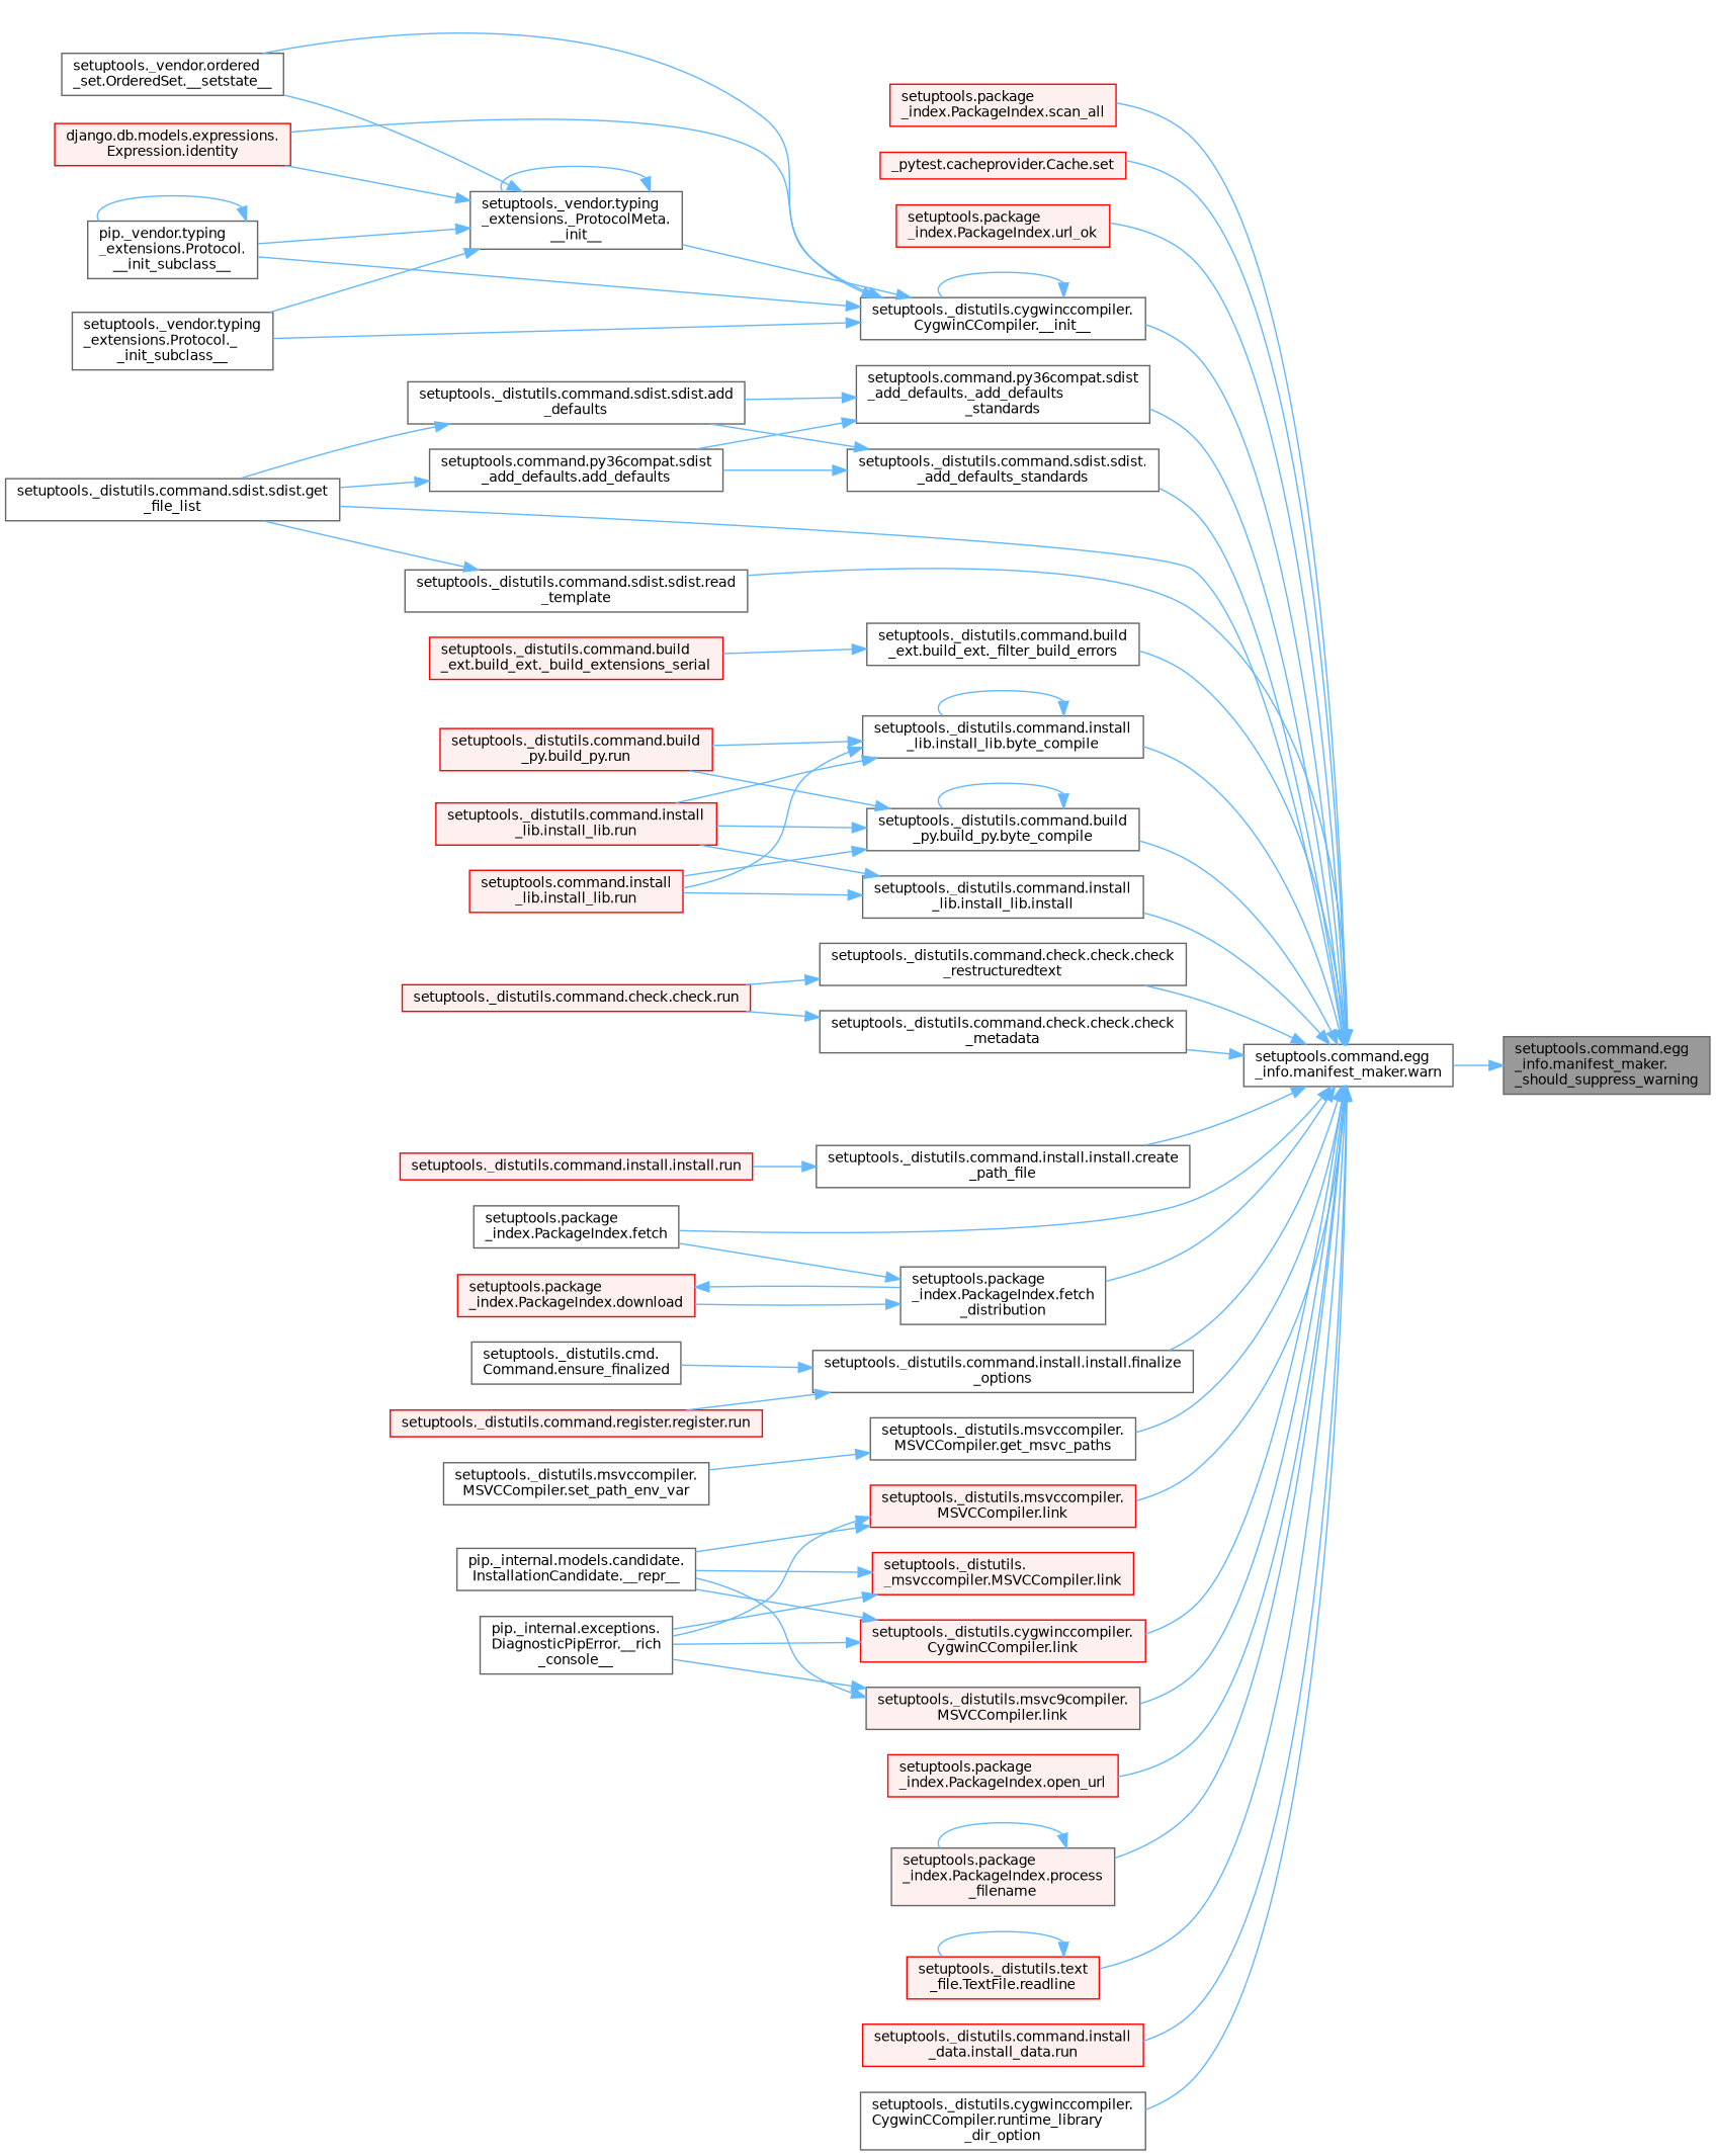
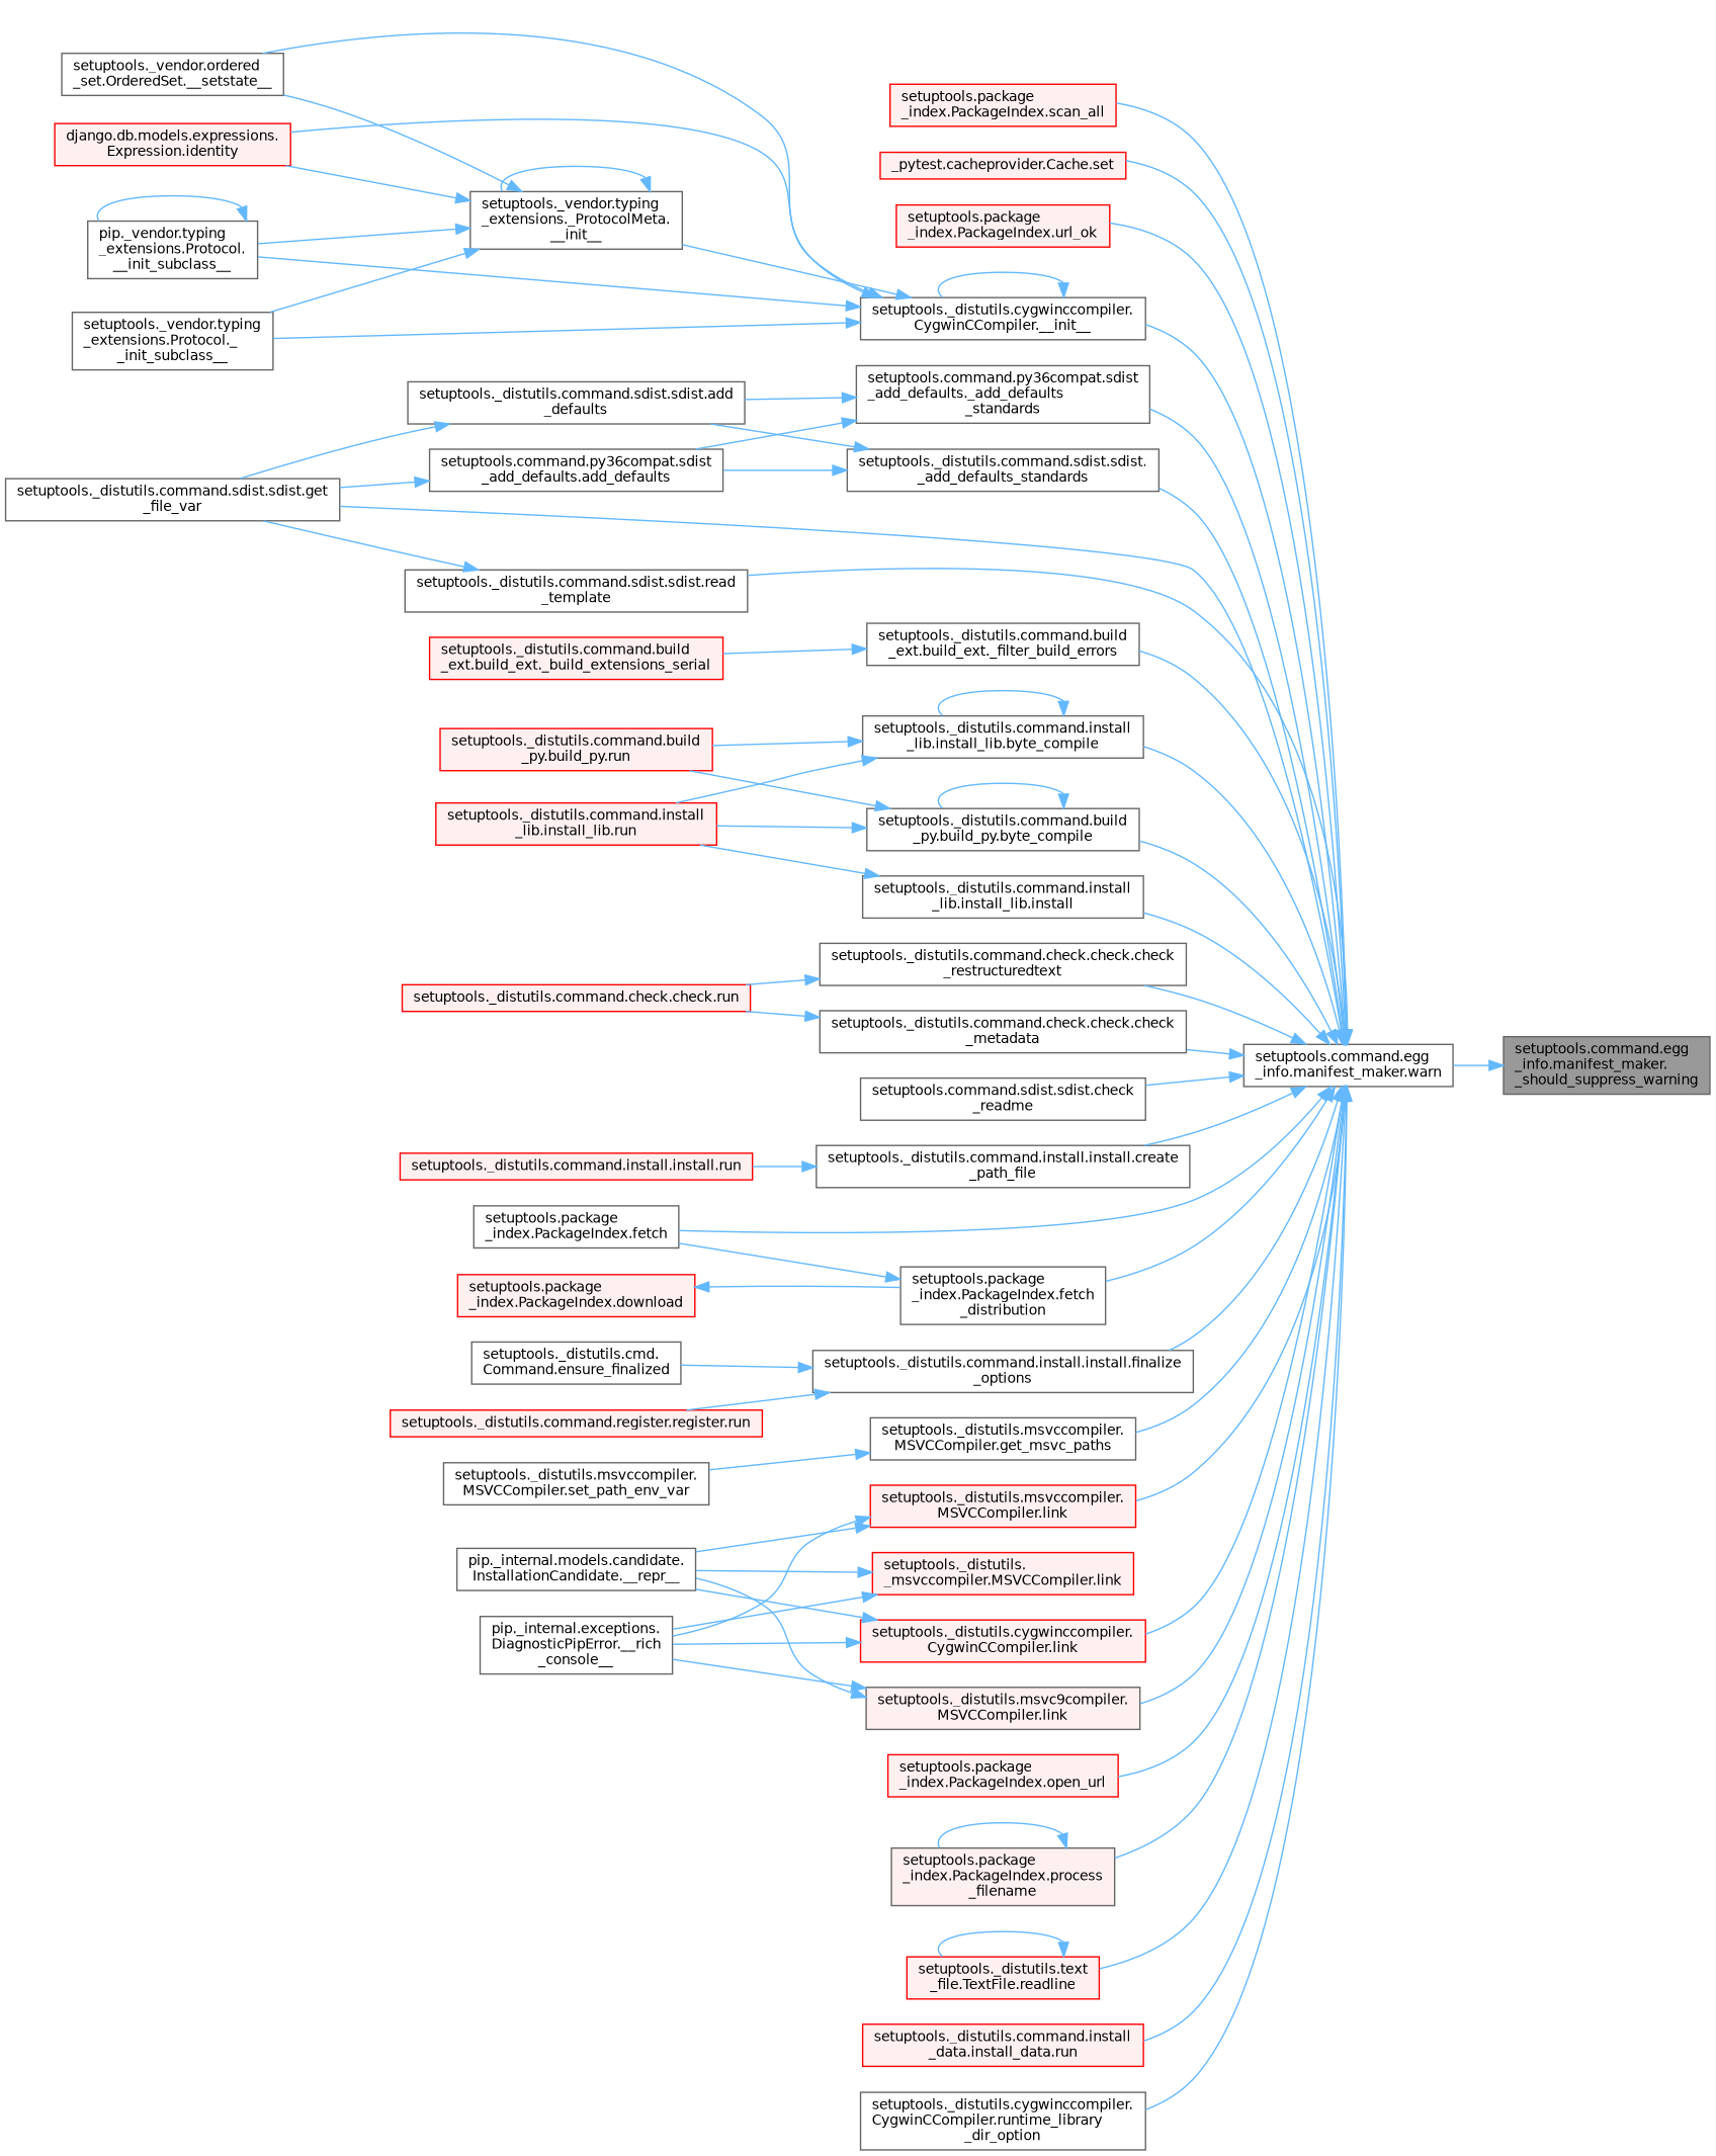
  digraph {
    rankdir=RL
    node [color=grey40 fillcolor=white fontname=Helvetica fontsize=10 shape=box style=filled]
    edge [color=steelblue1 dir=back fontname=Helvetica fontsize=10 labelfontname=Helvetica labelfontsize=10 style=solid]
    n1 [color=gray40 fillcolor=grey60 fontcolor=black height=0.2 label="setuptools.command.egg\l_info.manifest_maker.\l_should_suppress_warning" width=0.4]
    n2 [height=0.2 label="setuptools.command.egg\l_info.manifest_maker.warn" width=0.4]
    n3 [height=0.2 label="setuptools._distutils.cygwinccompiler.\lCygwinCCompiler.__init__" width=0.4]
    n4 [height=0.2 label="setuptools._distutils.command.sdist.sdist.\l_add_defaults_standards" width=0.4]
-   n5 [height=0.2 label="setuptools._distutils.command.sdist.sdist.get\l_file_list" width=0.4]
+   n5 [height=0.2 label="setuptools._distutils.command.sdist.sdist.get\l_file_var" width=0.4]
    n6 [height=0.2 label="setuptools.command.py36compat.sdist\l_add_defaults._add_defaults\l_standards" width=0.4]
    n7 [height=0.2 label="setuptools._distutils.command.build\l_ext.build_ext._filter_build_errors" width=0.4]
    n8 [height=0.2 label="setuptools._distutils.command.build\l_py.build_py.byte_compile" width=0.4]
    n9 [height=0.2 label="setuptools._distutils.command.install\l_lib.install_lib.byte_compile" width=0.4]
    n10 [height=0.2 label="setuptools._distutils.command.check.check.check\l_metadata" width=0.4]
+   n11 [height=0.2 label="setuptools.command.sdist.sdist.check\l_readme" width=0.4]
    n12 [height=0.2 label="setuptools._distutils.command.check.check.check\l_restructuredtext" width=0.4]
    n13 [height=0.2 label="setuptools._distutils.command.install.install.create\l_path_file" width=0.4]
    n14 [height=0.2 label="setuptools.package\l_index.PackageIndex.fetch\l_distribution" width=0.4]
    n15 [height=0.2 label="setuptools._distutils.command.install.install.finalize\l_options" width=0.4]
    n16 [height=0.2 label="setuptools._distutils.msvccompiler.\lMSVCCompiler.get_msvc_paths" width=0.4]
    n17 [height=0.2 label="setuptools._distutils.command.install\l_lib.install_lib.install" width=0.4]
    n18 [color=red fillcolor="#FFF0F0" height=0.2 label="setuptools._distutils.cygwinccompiler.\lCygwinCCompiler.link" width=0.4]
    n19 [fillcolor="#FFF0F0" height=0.2 label="setuptools._distutils.msvc9compiler.\lMSVCCompiler.link" width=0.4]
    n20 [color=red fillcolor="#FFF0F0" height=0.2 label="setuptools._distutils.msvccompiler.\lMSVCCompiler.link" width=0.4]
    n21 [color=red fillcolor="#FFF0F0" height=0.2 label="setuptools.package\l_index.PackageIndex.open_url" width=0.4]
    n22 [fillcolor="#FFF0F0" height=0.2 label="setuptools.package\l_index.PackageIndex.process\l_filename" width=0.4]
    n23 [height=0.2 label="setuptools._distutils.command.sdist.sdist.read\l_template" width=0.4]
    n24 [color=red fillcolor="#FFF0F0" height=0.2 label="setuptools._distutils.text\l_file.TextFile.readline" width=0.4]
    n25 [color=red fillcolor="#FFF0F0" height=0.2 label="setuptools._distutils.command.install\l_data.install_data.run" width=0.4]
    n26 [height=0.2 label="setuptools._distutils.cygwinccompiler.\lCygwinCCompiler.runtime_library\l_dir_option" width=0.4]
    n27 [color=red fillcolor="#FFF0F0" height=0.2 label="setuptools.package\l_index.PackageIndex.scan_all" width=0.4]
    n28 [color=red fillcolor="#FFF0F0" height=0.2 label="_pytest.cacheprovider.Cache.set" width=0.4]
    n29 [color=red fillcolor="#FFF0F0" height=0.2 label="setuptools.package\l_index.PackageIndex.url_ok" width=0.4]
    n30 [height=0.2 label="setuptools.package\l_index.PackageIndex.fetch" width=0.4]
    n31 [height=0.2 label="setuptools._vendor.typing\l_extensions._ProtocolMeta.\l__init__" width=0.4]
    n32 [height=0.2 label="pip._vendor.typing\l_extensions.Protocol.\l__init_subclass__" width=0.4]
    n33 [height=0.2 label="setuptools._vendor.typing\l_extensions.Protocol._\l_init_subclass__" width=0.4]
    n34 [height=0.2 label="setuptools._vendor.ordered\l_set.OrderedSet.__setstate__" width=0.4]
    n35 [color=red fillcolor="#FFF0F0" height=0.2 label="django.db.models.expressions.\lExpression.identity" width=0.4]
    n36 [height=0.2 label="setuptools._distutils.command.sdist.sdist.add\l_defaults" width=0.4]
    n37 [height=0.2 label="setuptools.command.py36compat.sdist\l_add_defaults.add_defaults" width=0.4]
    n38 [color=red fillcolor="#FFF0F0" height=0.2 label="setuptools._distutils.command.build\l_ext.build_ext._build_extensions_serial" width=0.4]
    n39 [color=red fillcolor="#FFF0F0" height=0.2 label="setuptools._distutils.command.build\l_py.build_py.run" width=0.4]
    n40 [color=red fillcolor="#FFF0F0" height=0.2 label="setuptools._distutils.command.install\l_lib.install_lib.run" width=0.4]
-   n41 [color=red fillcolor="#FFF0F0" height=0.2 label="setuptools.command.install\l_lib.install_lib.run" width=0.4]
    n42 [color=red fillcolor="#FFF0F0" height=0.2 label="setuptools._distutils.command.check.check.run" width=0.4]
    n43 [color=red fillcolor="#FFF0F0" height=0.2 label="setuptools._distutils.command.install.install.run" width=0.4]
    n44 [color=red fillcolor="#FFF0F0" height=0.2 label="setuptools.package\l_index.PackageIndex.download" width=0.4]
    n45 [height=0.2 label="setuptools._distutils.cmd.\lCommand.ensure_finalized" width=0.4]
    n46 [color=red fillcolor="#FFF0F0" height=0.2 label="setuptools._distutils.command.register.register.run" width=0.4]
    n47 [height=0.2 label="setuptools._distutils.msvccompiler.\lMSVCCompiler.set_path_env_var" width=0.4]
    n48 [color=red fillcolor="#FFF0F0" height=0.2 label="setuptools._distutils.\l_msvccompiler.MSVCCompiler.link" width=0.4]
    n49 [height=0.2 label="pip._internal.models.candidate.\lInstallationCandidate.__repr__" width=0.4]
    n50 [height=0.2 label="pip._internal.exceptions.\lDiagnosticPipError.__rich\l_console__" width=0.4]
    n1 -> n2
    n2 -> n3
    n2 -> n4
    n2 -> n5
    n2 -> n6
    n2 -> n7
    n2 -> n8
    n2 -> n9
    n2 -> n10
+   n2 -> n11
    n2 -> n12
    n2 -> n13
    n2 -> n14
    n2 -> n15
    n2 -> n16
    n2 -> n17
    n2 -> n18
    n2 -> n19
    n2 -> n20
    n2 -> n21
    n2 -> n22
    n2 -> n23
    n2 -> n24
    n2 -> n25
    n2 -> n26
    n2 -> n27
    n2 -> n28
    n2 -> n29
    n2 -> n30
    n3 -> n3
    n3 -> n31
    n3 -> n32
    n3 -> n33
    n3 -> n34
    n3 -> n35
    n4 -> n36
    n4 -> n37
    n6 -> n36
    n6 -> n37
    n7 -> n38
    n8 -> n8
    n8 -> n39
    n8 -> n40
-   n8 -> n41
    n9 -> n9
    n9 -> n39
    n9 -> n40
-   n9 -> n41
    n10 -> n42
    n12 -> n42
    n13 -> n43
    n14 -> n30
-   n14 -> n44
    n15 -> n45
    n15 -> n46
    n16 -> n47
    n17 -> n40
-   n17 -> n41
    n18 -> n49
    n18 -> n50
    n19 -> n49
    n19 -> n50
    n20 -> n49
    n20 -> n50
    n22 -> n22
    n23 -> n5
    n24 -> n24
    n31 -> n31
    n31 -> n32
    n31 -> n33
    n31 -> n34
    n31 -> n35
    n32 -> n32
    n36 -> n5
    n37 -> n5
    n44 -> n14
    n48 -> n49
    n48 -> n50
  }
